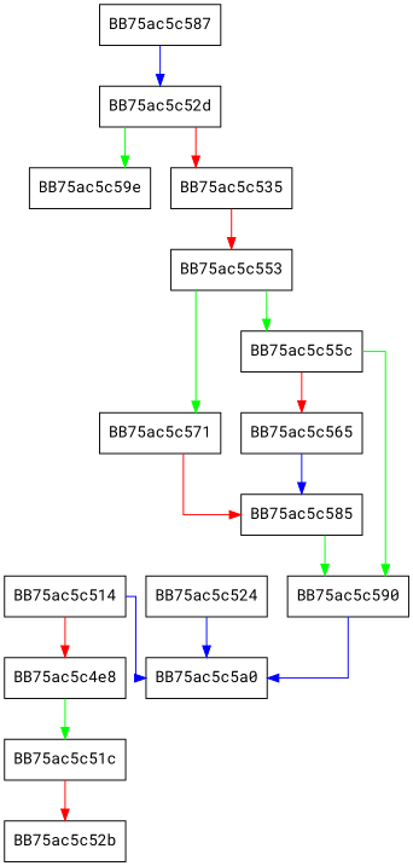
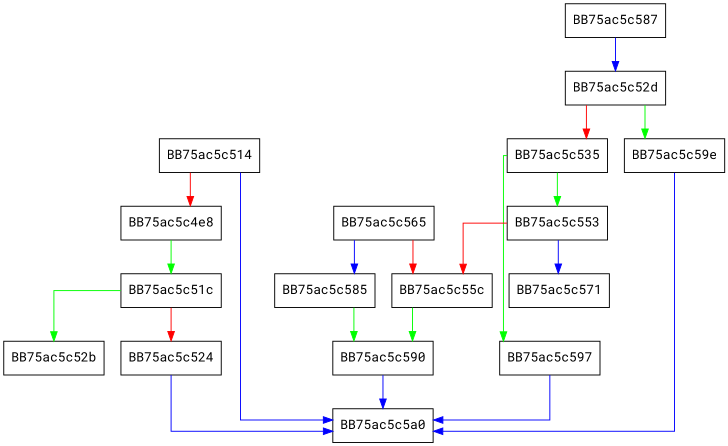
  digraph {
    fontname="Roboto Mono"
    splines=ortho
    node [fontname="Roboto Mono" shape=box]
    edge [color=green fontname="Roboto Mono"]
    BB75ac5c4e8
    BB75ac5c51c
    BB75ac5c52b
    BB75ac5c524
    BB75ac5c514
    BB75ac5c5a0
    BB75ac5c52d
    BB75ac5c59e
    BB75ac5c535
+   BB75ac5c597
    BB75ac5c553
    BB75ac5c571
    BB75ac5c55c
    BB75ac5c585
    BB75ac5c565
    BB75ac5c590
    BB75ac5c587
    BB75ac5c4e8 -> BB75ac5c51c
-   BB75ac5c51c -> BB75ac5c52b [color=red]
+   BB75ac5c51c -> BB75ac5c52b
+   BB75ac5c51c -> BB75ac5c524 [color=red]
    BB75ac5c524 -> BB75ac5c5a0 [color=blue]
    BB75ac5c514 -> BB75ac5c4e8 [color=red]
    BB75ac5c514 -> BB75ac5c5a0 [color=blue]
    BB75ac5c52d -> BB75ac5c59e
    BB75ac5c52d -> BB75ac5c535 [color=red]
-   BB75ac5c535 -> BB75ac5c553 [color=red]
-   BB75ac5c553 -> BB75ac5c571
-   BB75ac5c553 -> BB75ac5c55c
-   BB75ac5c571 -> BB75ac5c585 [color=red]
-   BB75ac5c55c -> BB75ac5c565 [color=red]
+   BB75ac5c59e -> BB75ac5c5a0 [color=blue]
+   BB75ac5c535 -> BB75ac5c597
+   BB75ac5c535 -> BB75ac5c553
+   BB75ac5c597 -> BB75ac5c5a0 [color=blue]
+   BB75ac5c553 -> BB75ac5c571 [color=blue]
+   BB75ac5c553 -> BB75ac5c55c [color=red]
+   BB75ac5c565 -> BB75ac5c55c [color=red]
    BB75ac5c55c -> BB75ac5c590
    BB75ac5c585 -> BB75ac5c590
    BB75ac5c565 -> BB75ac5c585 [color=blue]
    BB75ac5c590 -> BB75ac5c5a0 [color=blue]
    BB75ac5c587 -> BB75ac5c52d [color=blue]
  }
